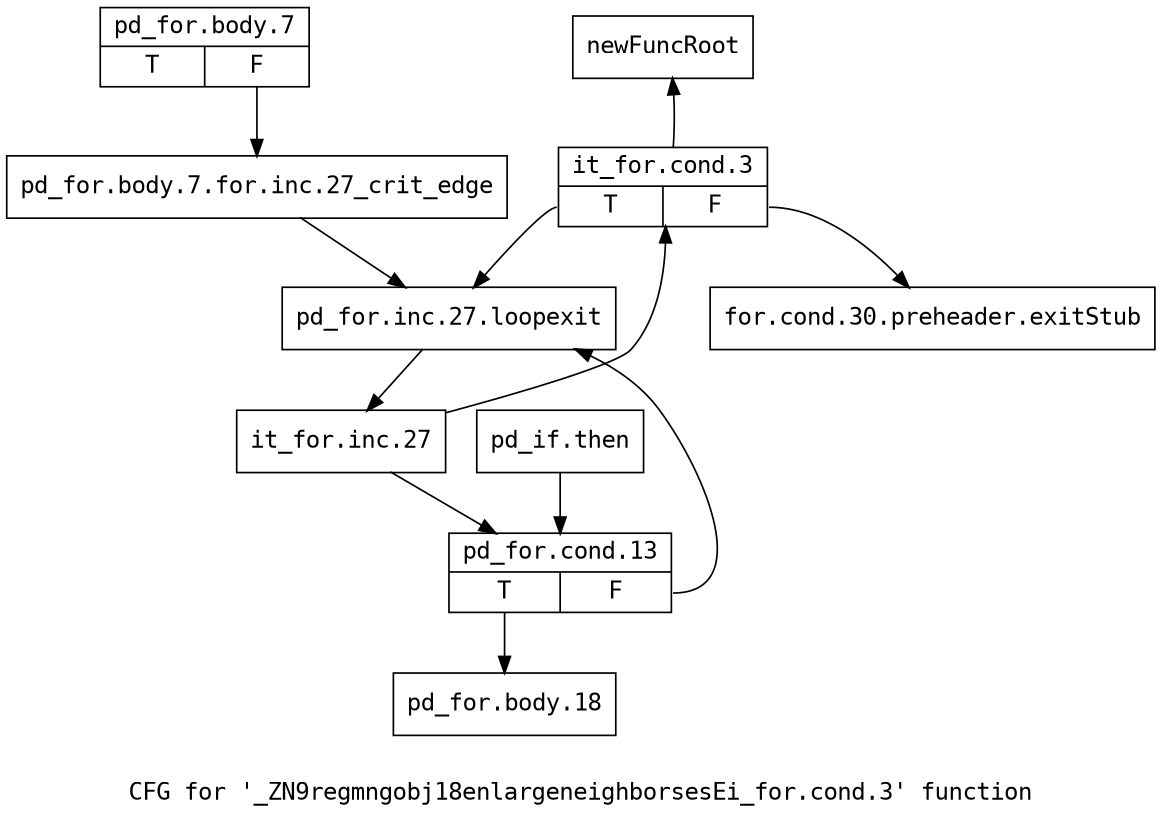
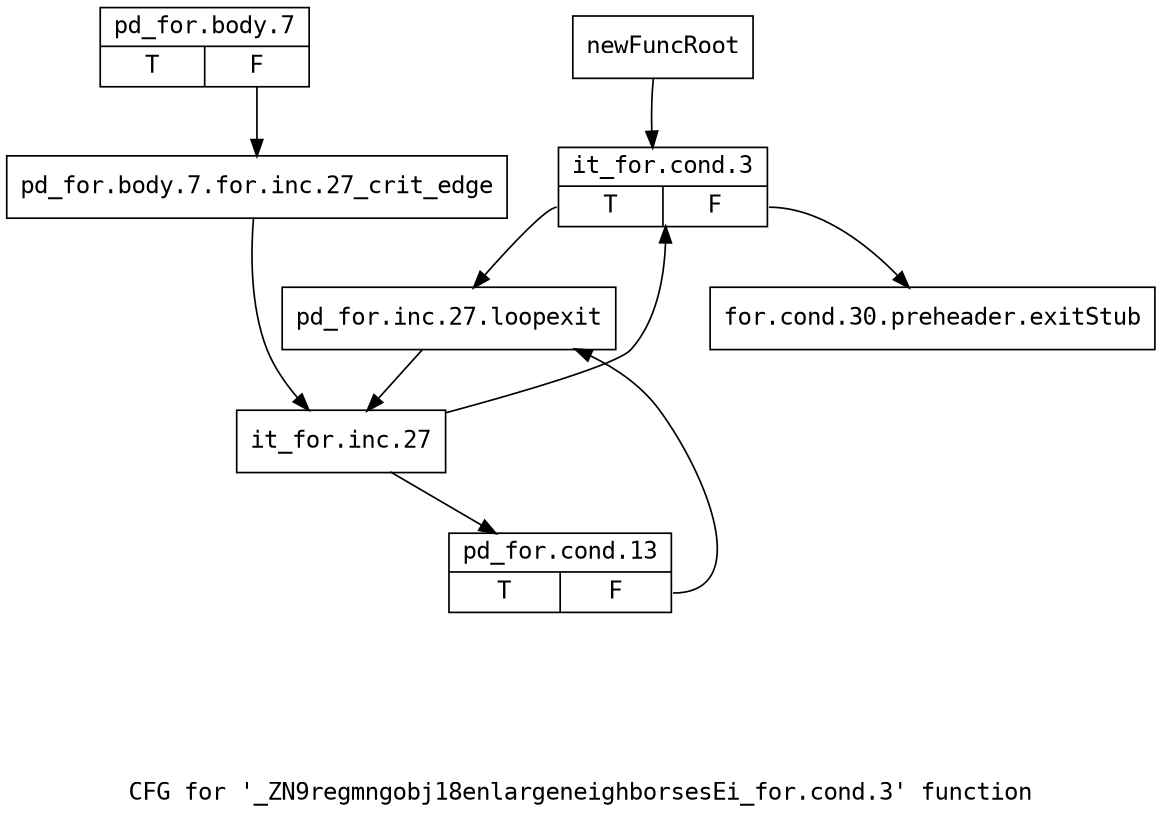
  digraph {
    fontname="DejaVu Sans Mono"
    label="CFG for '_ZN9regmngobj18enlargeneighborsesEi_for.cond.3' function"
    node [fontname="DejaVu Sans Mono" shape=record]
    edge [fontname="DejaVu Sans Mono"]
    n1 [label="{newFuncRoot}"]
    n2 [label="{it_for.cond.3|{<s0>T|<s1>F}}"]
    n3 [label="{for.cond.30.preheader.exitStub}"]
    n4 [label="{pd_for.inc.27.loopexit}"]
    n5 [label="{pd_for.body.7|{<s0>T|<s1>F}}"]
    n6 [label="{pd_for.body.7.for.inc.27_crit_edge}"]
-   n7 [label="{pd_if.then}"]
    n8 [label="{pd_for.cond.13|{<s0>T|<s1>F}}"]
    n9 [label="{it_for.inc.27}"]
-   n10 [label="{pd_for.body.18}"]
-   n2 -> n1
+   n1 -> n2
    n2 -> n3 [tailport=s1]
    n2 -> n4 [tailport=s0]
    n4 -> n9
    n5 -> n6 [tailport=s1]
-   n6 -> n4
-   n7 -> n8
+   n6 -> n9
    n8 -> n4 [tailport=s1]
-   n8 -> n10 [tailport=s0]
    n9 -> n2
    n9 -> n8
  }
